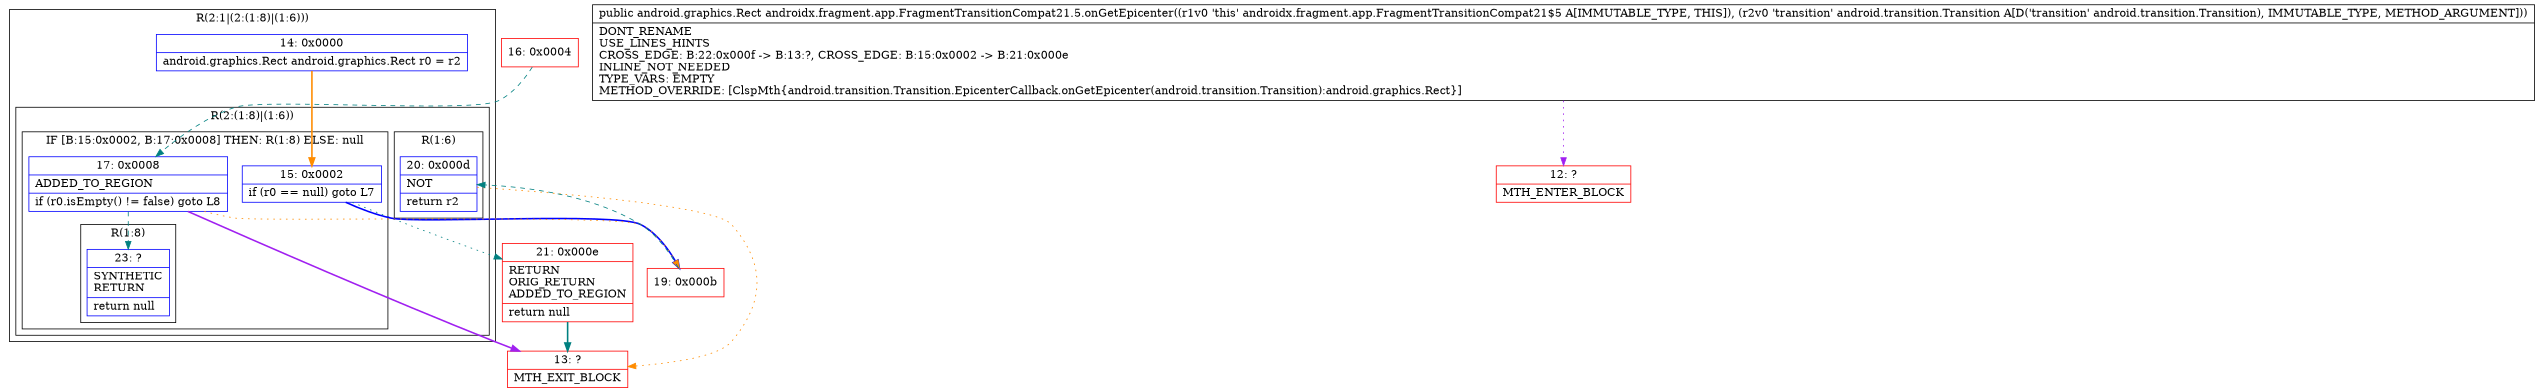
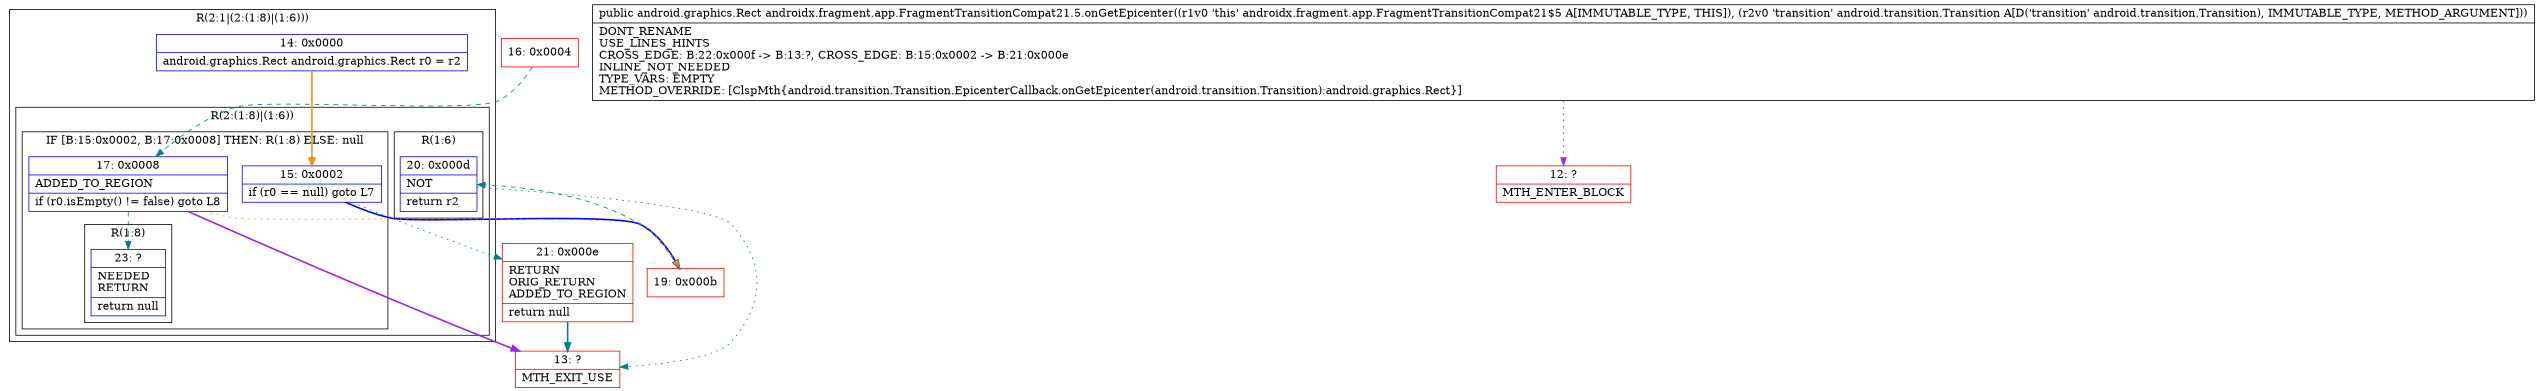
  digraph {
    node [color=blue shape=record]
    edge [color=teal style=dotted]
-   n1 [label="{23\:\ ?|SYNTHETIC\lRETURN\l|return null\l}"]
+   n1 [label="{23\:\ ?|NEEDED\lRETURN\l|return null\l}"]
    n2 [label="{15\:\ 0x0002|if (r0 == null) goto L7\l}"]
    n3 [label="{17\:\ 0x0008|ADDED_TO_REGION\l|if (r0.isEmpty() != false) goto L8\l}"]
    n4 [label="{20\:\ 0x000d|NOT\l|return r2\l}"]
    n5 [label="{14\:\ 0x0000|android.graphics.Rect android.graphics.Rect r0 = r2\l}"]
    n6 [color=red label="{21\:\ 0x000e|RETURN\lORIG_RETURN\lADDED_TO_REGION\l|return null\l}"]
    n7 [color=red label="{19\:\ 0x000b}"]
-   n8 [color=red label="{13\:\ ?|MTH_EXIT_BLOCK\l}"]
+   n8 [color=red label="{13\:\ ?|MTH_EXIT_USE\l}"]
    n9 [color=red label="{16\:\ 0x0004}"]
    n10 [color=red label="{12\:\ ?|MTH_ENTER_BLOCK\l}"]
    n11 [label="{public android.graphics.Rect androidx.fragment.app.FragmentTransitionCompat21.5.onGetEpicenter((r1v0 'this' androidx.fragment.app.FragmentTransitionCompat21$5 A[IMMUTABLE_TYPE, THIS]), (r2v0 'transition' android.transition.Transition A[D('transition' android.transition.Transition), IMMUTABLE_TYPE, METHOD_ARGUMENT]))  | DONT_RENAME\lUSE_LINES_HINTS\lCROSS_EDGE: B:22:0x000f \-\> B:13:?, CROSS_EDGE: B:15:0x0002 \-\> B:21:0x000e\lINLINE_NOT_NEEDED\lTYPE_VARS: EMPTY\lMETHOD_OVERRIDE: [ClspMth\{android.transition.Transition.EpicenterCallback.onGetEpicenter(android.transition.Transition):android.graphics.Rect\}]\l}" color=""]
    subgraph cluster_1 {
      label="R(2:1|(2:(1:8)|(1:6)))"
      n5
      subgraph cluster_2 {
        label="R(2:(1:8)|(1:6))"
        subgraph cluster_3 {
          label="IF [B:15:0x0002, B:17:0x0008] THEN: R(1:8) ELSE: null"
          n2
          n3
          subgraph cluster_4 {
            label="R(1:8)"
            n1
          }
        }
        subgraph cluster_5 {
          label="R(1:6)"
          n4
        }
      }
    }
    n2 -> n6
    n2 -> n7 [color=blue style=bold]
    n3 -> n1 [style=dashed]
    n3 -> n7 [color=darkorange]
    n3 -> n8 [color=purple style=bold]
-   n4 -> n8 [color=darkorange]
+   n4 -> n8
    n5 -> n2 [color=darkorange style=bold]
    n6 -> n8 [style=bold]
    n7 -> n4 [style=dashed]
    n9 -> n3 [style=dashed]
    n11 -> n10 [color=purple]
  }
